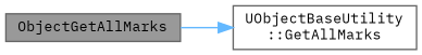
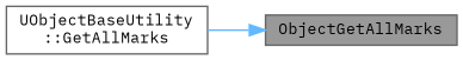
  digraph {
    rankdir=RL
    fontname="IBM Plex Mono"
    node [fontname="IBM Plex Mono" fontsize=10 shape=box style=filled]
    n1 [color=gray40 fillcolor=grey60 fontcolor=black height=0.2 label=ObjectGetAllMarks width=0.4]
    n2 [color=grey40 fillcolor=white height=0.2 label="UObjectBaseUtility\l::GetAllMarks" width=0.4]
-   n2 -> n1 [color=steelblue1 dir=back fontname="IBM Plex Mono" fontsize=10 labelfontname=Helvetica labelfontsize=10 style=solid]
+   n1 -> n2 [color=steelblue1 dir=back fontname="IBM Plex Mono" fontsize=10 labelfontname=Helvetica labelfontsize=10 style=solid]
  }
